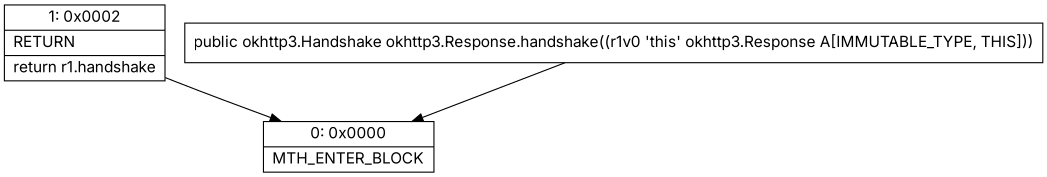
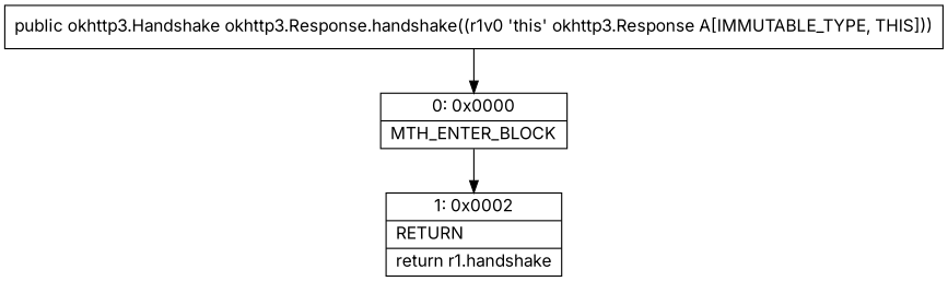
  digraph {
    fontname=Inter
    node [shape=record fontname=Inter]
    edge [fontname=Inter]
    n1 [label="{0\:\ 0x0000|MTH_ENTER_BLOCK\l}"]
    n2 [label="{1\:\ 0x0002|RETURN\l|return r1.handshake\l}"]
    n3 [label="{public okhttp3.Handshake okhttp3.Response.handshake((r1v0 'this' okhttp3.Response A[IMMUTABLE_TYPE, THIS])) }"]
-   n2 -> n1
+   n1 -> n2
    n3 -> n1
  }
